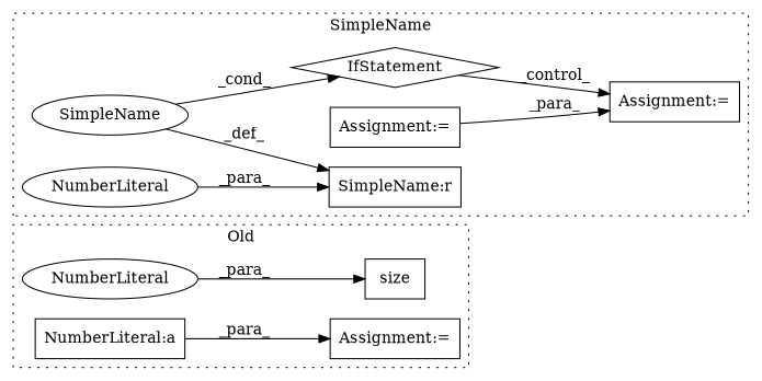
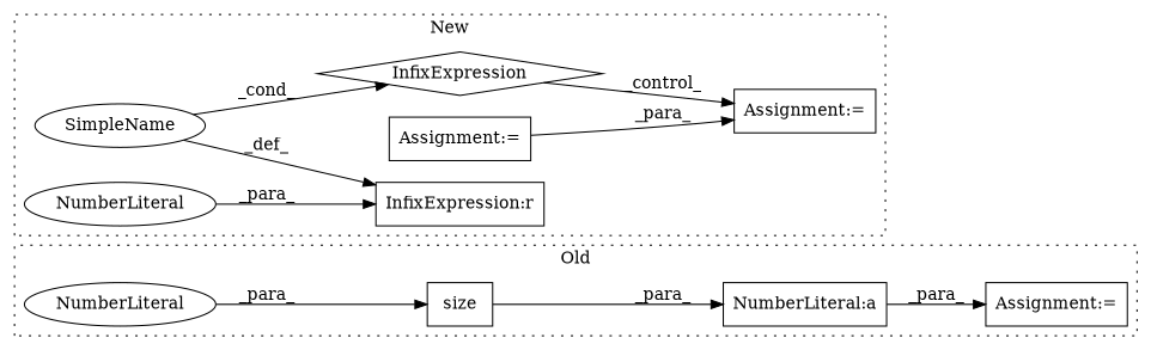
  digraph {
    rankdir=LR
    node [a=7 l=1 shape=box]
    n1 [a=32 l="5,1" label=size s="1919,1925"]
    n2 [label="Assignment:=" s=1951]
    n3 [a=34 label=NumberLiteral s=1924 shape=ellipse]
    n4 [a=27 l=3 label="NumberLiteral:a" s=1968]
-   n5 [a=25 l="4,2" label=IfStatement s="1787,1812" shape=diamond]
+   n5 [a=25 l="4,2" label=InfixExpression s="1787,1812" shape=diamond]
    n6 [label="Assignment:=" s=1837]
    n7 [a=42 label=SimpleName shape=ellipse l=""]
    n8 [label="Assignment:=" s=1670]
-   n9 [a=27 l=3 label="SimpleName:r" s=1808]
+   n9 [a=27 l=3 label="InfixExpression:r" s=1808]
    n10 [a=34 label=NumberLiteral s=1811 shape=ellipse]
    subgraph cluster_1 {
      label=Old
      style=dotted
      n1
      n2
      n3
      n4
    }
    subgraph cluster_2 {
-     label=SimpleName
+     label=New
      style=dotted
      n5
      n6
      n7
      n8
      n9
      n10
    }
+   n1 -> n4 [label=_para_]
    n3 -> n1 [label=_para_]
    n4 -> n2 [label=_para_]
    n5 -> n6 [label=_control_]
    n7 -> n5 [label=_cond_]
    n7 -> n9 [label=_def_]
    n8 -> n6 [label=_para_]
    n10 -> n9 [label=_para_]
  }
